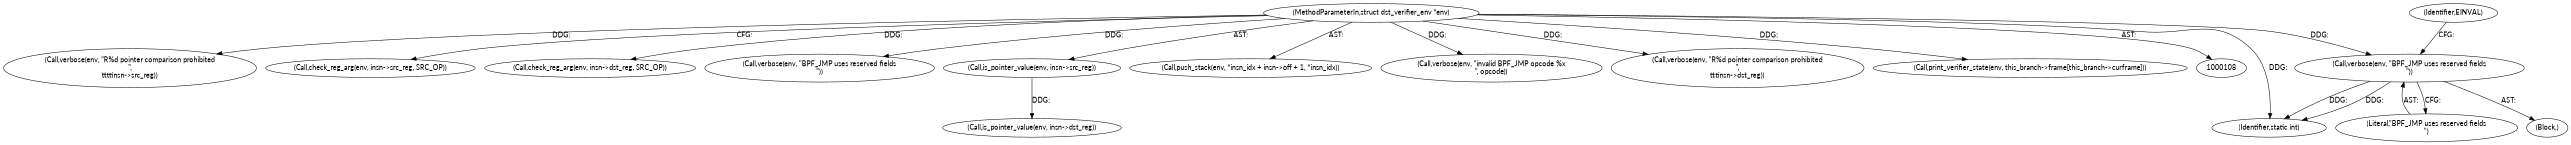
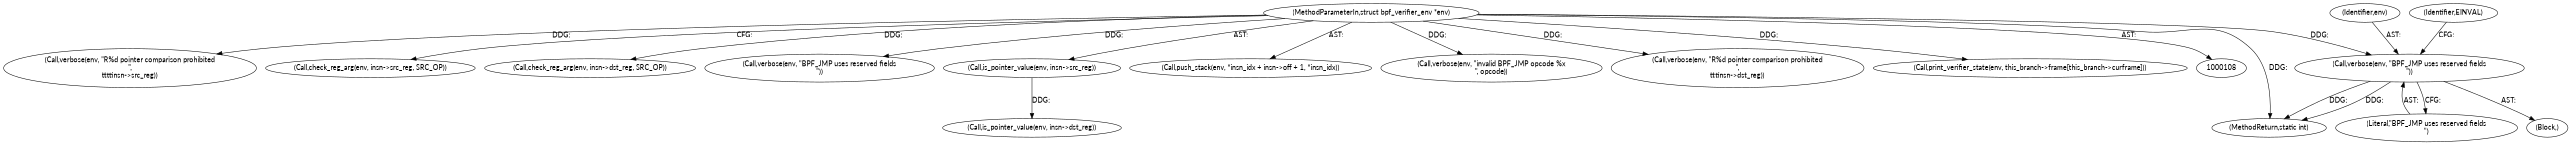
  digraph {
    fontname=Lato
    node [fontname=Lato]
    edge [fontname=Lato]
    n1 [label="(Call,verbose(env, \"BPF_JMP uses reserved fields\n\"))"]
    n2 [label="(Block,)"]
    n3 [label="(Literal,\"BPF_JMP uses reserved fields\n\")"]
-   n4 [label="(Identifier,static int)"]
-   n5 [label="(MethodParameterIn,struct dst_verifier_env *env)"]
+   n4 [label="(MethodReturn,static int)"]
+   n5 [label="(MethodParameterIn,struct bpf_verifier_env *env)"]
    n6 [label="(Call,verbose(env, \"R%d pointer comparison prohibited\n\",\n\t\t\t\tinsn->src_reg))"]
    n7 [label="(Call,check_reg_arg(env, insn->src_reg, SRC_OP))"]
    n8 [label="(Call,check_reg_arg(env, insn->dst_reg, SRC_OP))"]
    n9 [label="(Call,verbose(env, \"BPF_JMP uses reserved fields\n\"))"]
    n10 [label="(Call,is_pointer_value(env, insn->src_reg))"]
    n11 [label="(Call,push_stack(env, *insn_idx + insn->off + 1, *insn_idx))"]
    n12 [label="(Call,verbose(env, \"invalid BPF_JMP opcode %x\n\", opcode))"]
    n13 [label="(Call,verbose(env, \"R%d pointer comparison prohibited\n\",\n\t\t\tinsn->dst_reg))"]
    n14 [label="(Call,print_verifier_state(env, this_branch->frame[this_branch->curframe]))"]
    1000108
    n16 [label="(Call,is_pointer_value(env, insn->dst_reg))"]
+   n17 [label="(Identifier,env)"]
    n18 [label="(Identifier,EINVAL)"]
    n1 -> n2 [label="AST: "]
    n1 -> n3 [label="CFG: "]
    n1 -> n4 [label="DDG: "]
    n1 -> n4 [label="DDG: "]
    n3 -> n1 [label="AST: "]
    n5 -> n1 [label="DDG: "]
    n5 -> n4 [label="DDG: "]
    n5 -> n6 [label="DDG: "]
    n5 -> n7 [label="CFG: "]
    n5 -> n8 [label="DDG: "]
    n5 -> n9 [label="DDG: "]
    n5 -> n10 [label="AST: "]
    n5 -> n11 [label="AST: "]
    n5 -> n12 [label="DDG: "]
    n5 -> n13 [label="DDG: "]
    n5 -> n14 [label="DDG: "]
    n5 -> 1000108 [label="AST: "]
    n10 -> n16 [label="DDG: "]
+   n17 -> n1 [label="AST: "]
    n18 -> n1 [label="CFG: "]
  }
